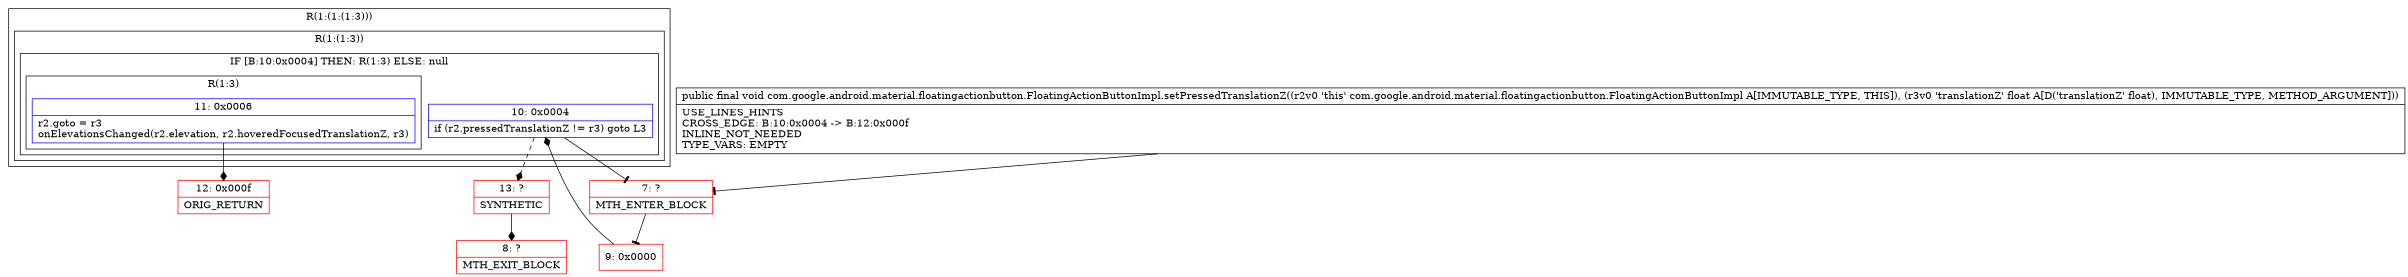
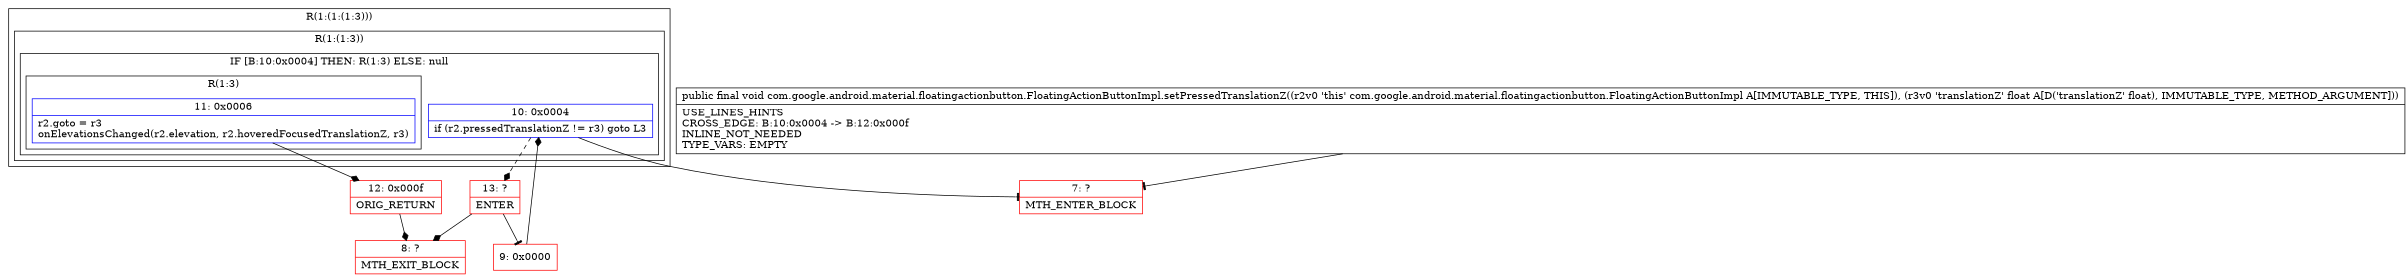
  digraph {
    node [color=red shape=record]
    edge [arrowhead=diamond]
    n1 [color=blue label="{11\:\ 0x0006|r2.goto = r3\lonElevationsChanged(r2.elevation, r2.hoveredFocusedTranslationZ, r3)\l}"]
    n2 [color=blue label="{10\:\ 0x0004|if (r2.pressedTranslationZ != r3) goto L3\l}"]
    n3 [label="{12\:\ 0x000f|ORIG_RETURN\l}"]
-   n4 [label="{13\:\ ?|SYNTHETIC\l}"]
+   n4 [label="{13\:\ ?|ENTER\l}"]
    n5 [label="{7\:\ ?|MTH_ENTER_BLOCK\l}"]
    n6 [label="{8\:\ ?|MTH_EXIT_BLOCK\l}"]
    n7 [label="{9\:\ 0x0000}"]
    n8 [label="{public final void com.google.android.material.floatingactionbutton.FloatingActionButtonImpl.setPressedTranslationZ((r2v0 'this' com.google.android.material.floatingactionbutton.FloatingActionButtonImpl A[IMMUTABLE_TYPE, THIS]), (r3v0 'translationZ' float A[D('translationZ' float), IMMUTABLE_TYPE, METHOD_ARGUMENT]))  | USE_LINES_HINTS\lCROSS_EDGE: B:10:0x0004 \-\> B:12:0x000f\lINLINE_NOT_NEEDED\lTYPE_VARS: EMPTY\l}" color=""]
    subgraph cluster_1 {
      label="R(1:(1:(1:3)))"
      subgraph cluster_2 {
        label="R(1:(1:3))"
        subgraph cluster_3 {
          label="IF [B:10:0x0004] THEN: R(1:3) ELSE: null"
          n2
          subgraph cluster_4 {
            label="R(1:3)"
            n1
          }
        }
      }
    }
    n1 -> n3
    n2 -> n4 [style=dashed]
    n2 -> n5 [arrowhead=tee]
+   n3 -> n6
    n4 -> n6
-   n5 -> n7 [arrowhead=tee]
+   n4 -> n7 [arrowhead=tee]
    n7 -> n2
    n8 -> n5 [arrowhead=tee]
  }
